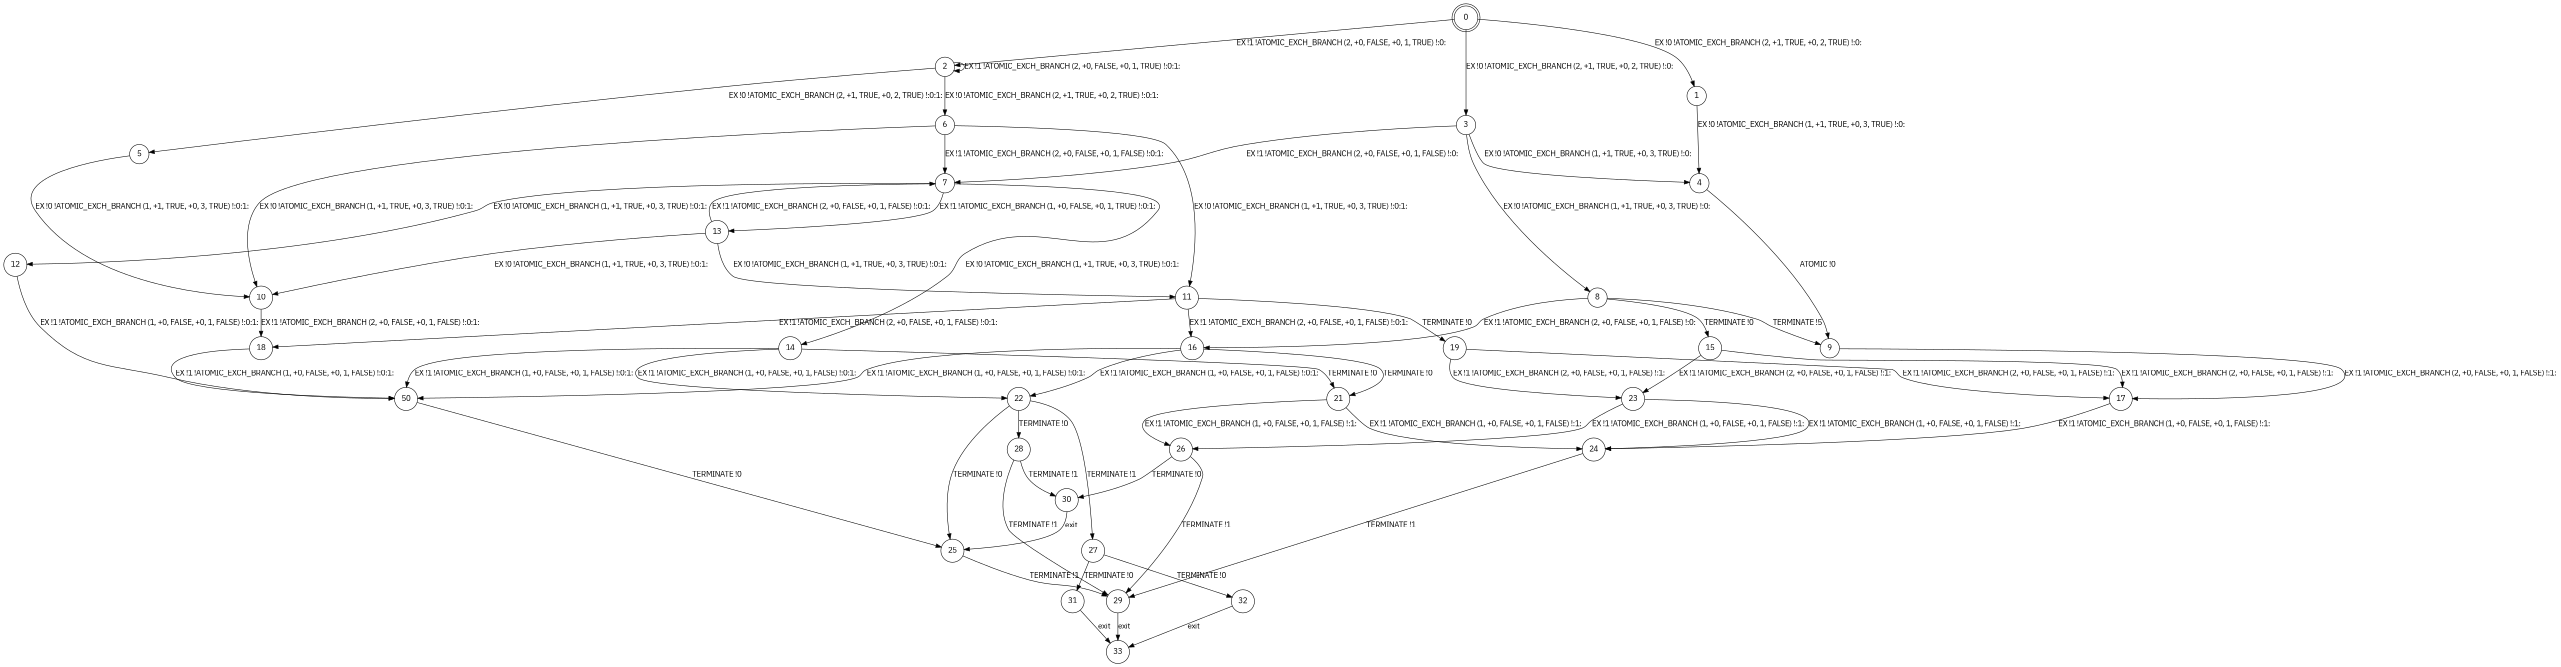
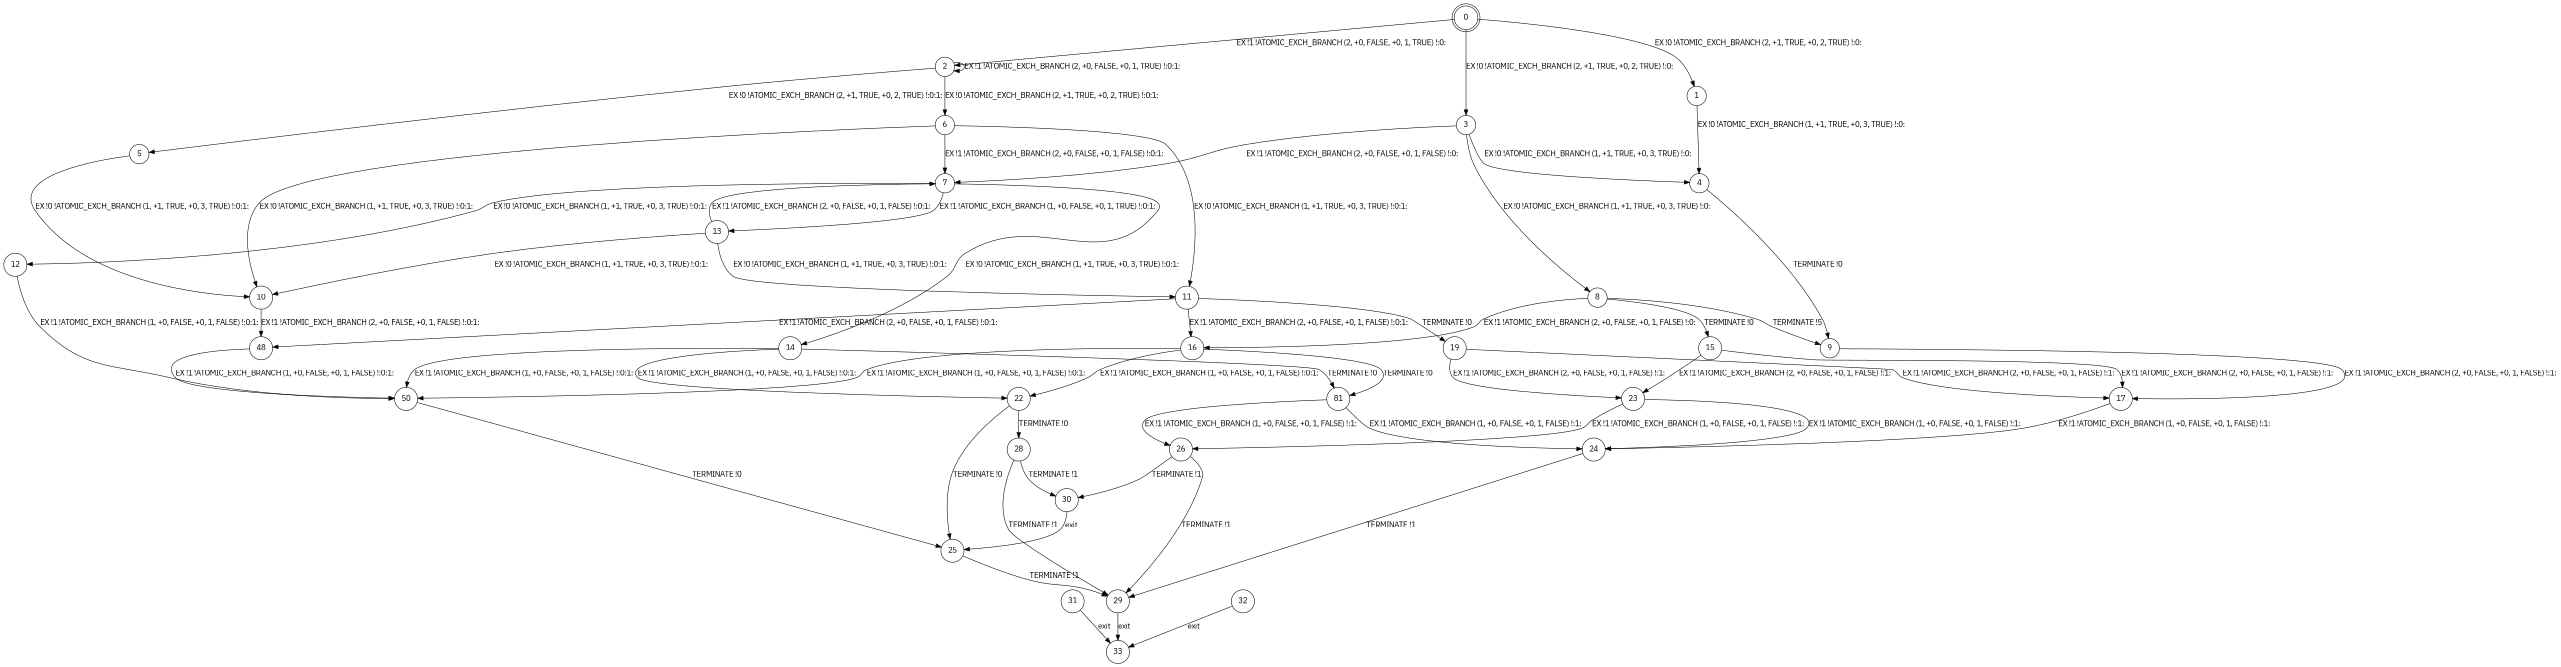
  digraph {
    fontname="IBM Plex Sans"
    node [fontname="IBM Plex Sans" shape=circle]
    edge [fontname="IBM Plex Sans"]
    0 [peripheries=2]
    1
    2
    3
    4
    5
    6
    7
    8
    9
    10
    11
    12
    13
    14
    15
    16
    17
-   18
+   18 [label=48]
    19
    n21 [label=50]
-   21
+   21 [label=81]
    22
    23
    24
    25
    26
-   27
    28
    29
    30
    31
    32
    33
    0 -> 1 [label="EX !0 !ATOMIC_EXCH_BRANCH (2, +1, TRUE, +0, 2, TRUE) !:0:"]
    0 -> 2 [label="EX !1 !ATOMIC_EXCH_BRANCH (2, +0, FALSE, +0, 1, TRUE) !:0:"]
    0 -> 3 [label="EX !0 !ATOMIC_EXCH_BRANCH (2, +1, TRUE, +0, 2, TRUE) !:0:"]
    1 -> 4 [label="EX !0 !ATOMIC_EXCH_BRANCH (1, +1, TRUE, +0, 3, TRUE) !:0:"]
    2 -> 2 [label="EX !1 !ATOMIC_EXCH_BRANCH (2, +0, FALSE, +0, 1, TRUE) !:0:1:"]
    2 -> 5 [label="EX !0 !ATOMIC_EXCH_BRANCH (2, +1, TRUE, +0, 2, TRUE) !:0:1:"]
    2 -> 6 [label="EX !0 !ATOMIC_EXCH_BRANCH (2, +1, TRUE, +0, 2, TRUE) !:0:1:"]
    3 -> 4 [label="EX !0 !ATOMIC_EXCH_BRANCH (1, +1, TRUE, +0, 3, TRUE) !:0:"]
    3 -> 7 [label="EX !1 !ATOMIC_EXCH_BRANCH (2, +0, FALSE, +0, 1, FALSE) !:0:"]
    3 -> 8 [label="EX !0 !ATOMIC_EXCH_BRANCH (1, +1, TRUE, +0, 3, TRUE) !:0:"]
-   4 -> 9 [label="ATOMIC !0"]
+   4 -> 9 [label="TERMINATE !0"]
    5 -> 10 [label="EX !0 !ATOMIC_EXCH_BRANCH (1, +1, TRUE, +0, 3, TRUE) !:0:1:"]
    6 -> 7 [label="EX !1 !ATOMIC_EXCH_BRANCH (2, +0, FALSE, +0, 1, FALSE) !:0:1:"]
    6 -> 10 [label="EX !0 !ATOMIC_EXCH_BRANCH (1, +1, TRUE, +0, 3, TRUE) !:0:1:"]
    6 -> 11 [label="EX !0 !ATOMIC_EXCH_BRANCH (1, +1, TRUE, +0, 3, TRUE) !:0:1:"]
    7 -> 12 [label="EX !0 !ATOMIC_EXCH_BRANCH (1, +1, TRUE, +0, 3, TRUE) !:0:1:"]
    7 -> 13 [label="EX !1 !ATOMIC_EXCH_BRANCH (1, +0, FALSE, +0, 1, TRUE) !:0:1:"]
    7 -> 14 [label="EX !0 !ATOMIC_EXCH_BRANCH (1, +1, TRUE, +0, 3, TRUE) !:0:1:"]
    8 -> 9 [label="TERMINATE !5"]
    8 -> 15 [label="TERMINATE !0"]
    8 -> 16 [label="EX !1 !ATOMIC_EXCH_BRANCH (2, +0, FALSE, +0, 1, FALSE) !:0:"]
    9 -> 17 [label="EX !1 !ATOMIC_EXCH_BRANCH (2, +0, FALSE, +0, 1, FALSE) !:1:"]
    10 -> 18 [label="EX !1 !ATOMIC_EXCH_BRANCH (2, +0, FALSE, +0, 1, FALSE) !:0:1:"]
    11 -> 16 [label="EX !1 !ATOMIC_EXCH_BRANCH (2, +0, FALSE, +0, 1, FALSE) !:0:1:"]
    11 -> 18 [label="EX !1 !ATOMIC_EXCH_BRANCH (2, +0, FALSE, +0, 1, FALSE) !:0:1:"]
    11 -> 19 [label="TERMINATE !0"]
    12 -> n21 [label="EX !1 !ATOMIC_EXCH_BRANCH (1, +0, FALSE, +0, 1, FALSE) !:0:1:"]
    13 -> 7 [label="EX !1 !ATOMIC_EXCH_BRANCH (2, +0, FALSE, +0, 1, FALSE) !:0:1:"]
    13 -> 10 [label="EX !0 !ATOMIC_EXCH_BRANCH (1, +1, TRUE, +0, 3, TRUE) !:0:1:"]
    13 -> 11 [label="EX !0 !ATOMIC_EXCH_BRANCH (1, +1, TRUE, +0, 3, TRUE) !:0:1:"]
    14 -> n21 [label="EX !1 !ATOMIC_EXCH_BRANCH (1, +0, FALSE, +0, 1, FALSE) !:0:1:"]
    14 -> 21 [label="TERMINATE !0"]
    14 -> 22 [label="EX !1 !ATOMIC_EXCH_BRANCH (1, +0, FALSE, +0, 1, FALSE) !:0:1:"]
    15 -> 17 [label="EX !1 !ATOMIC_EXCH_BRANCH (2, +0, FALSE, +0, 1, FALSE) !:1:"]
    15 -> 23 [label="EX !1 !ATOMIC_EXCH_BRANCH (2, +0, FALSE, +0, 1, FALSE) !:1:"]
    16 -> n21 [label="EX !1 !ATOMIC_EXCH_BRANCH (1, +0, FALSE, +0, 1, FALSE) !:0:1:"]
    16 -> 21 [label="TERMINATE !0"]
    16 -> 22 [label="EX !1 !ATOMIC_EXCH_BRANCH (1, +0, FALSE, +0, 1, FALSE) !:0:1:"]
    17 -> 24 [label="EX !1 !ATOMIC_EXCH_BRANCH (1, +0, FALSE, +0, 1, FALSE) !:1:"]
    18 -> n21 [label="EX !1 !ATOMIC_EXCH_BRANCH (1, +0, FALSE, +0, 1, FALSE) !:0:1:"]
    19 -> 17 [label="EX !1 !ATOMIC_EXCH_BRANCH (2, +0, FALSE, +0, 1, FALSE) !:1:"]
    19 -> 23 [label="EX !1 !ATOMIC_EXCH_BRANCH (2, +0, FALSE, +0, 1, FALSE) !:1:"]
    n21 -> 25 [label="TERMINATE !0"]
    21 -> 24 [label="EX !1 !ATOMIC_EXCH_BRANCH (1, +0, FALSE, +0, 1, FALSE) !:1:"]
    21 -> 26 [label="EX !1 !ATOMIC_EXCH_BRANCH (1, +0, FALSE, +0, 1, FALSE) !:1:"]
    22 -> 25 [label="TERMINATE !0"]
-   22 -> 27 [label="TERMINATE !1"]
    22 -> 28 [label="TERMINATE !0"]
    23 -> 24 [label="EX !1 !ATOMIC_EXCH_BRANCH (1, +0, FALSE, +0, 1, FALSE) !:1:"]
    23 -> 26 [label="EX !1 !ATOMIC_EXCH_BRANCH (1, +0, FALSE, +0, 1, FALSE) !:1:"]
    24 -> 29 [label="TERMINATE !1"]
    25 -> 29 [label="TERMINATE !1"]
    26 -> 29 [label="TERMINATE !1"]
-   26 -> 30 [label="TERMINATE !0"]
-   27 -> 31 [label="TERMINATE !0"]
-   27 -> 32 [label="TERMINATE !0"]
+   26 -> 30 [label="TERMINATE !1"]
    28 -> 29 [label="TERMINATE !1"]
    28 -> 30 [label="TERMINATE !1"]
    29 -> 33 [label=exit]
    30 -> 25 [label=exit]
    31 -> 33 [label=exit]
    32 -> 33 [label=exit]
  }
